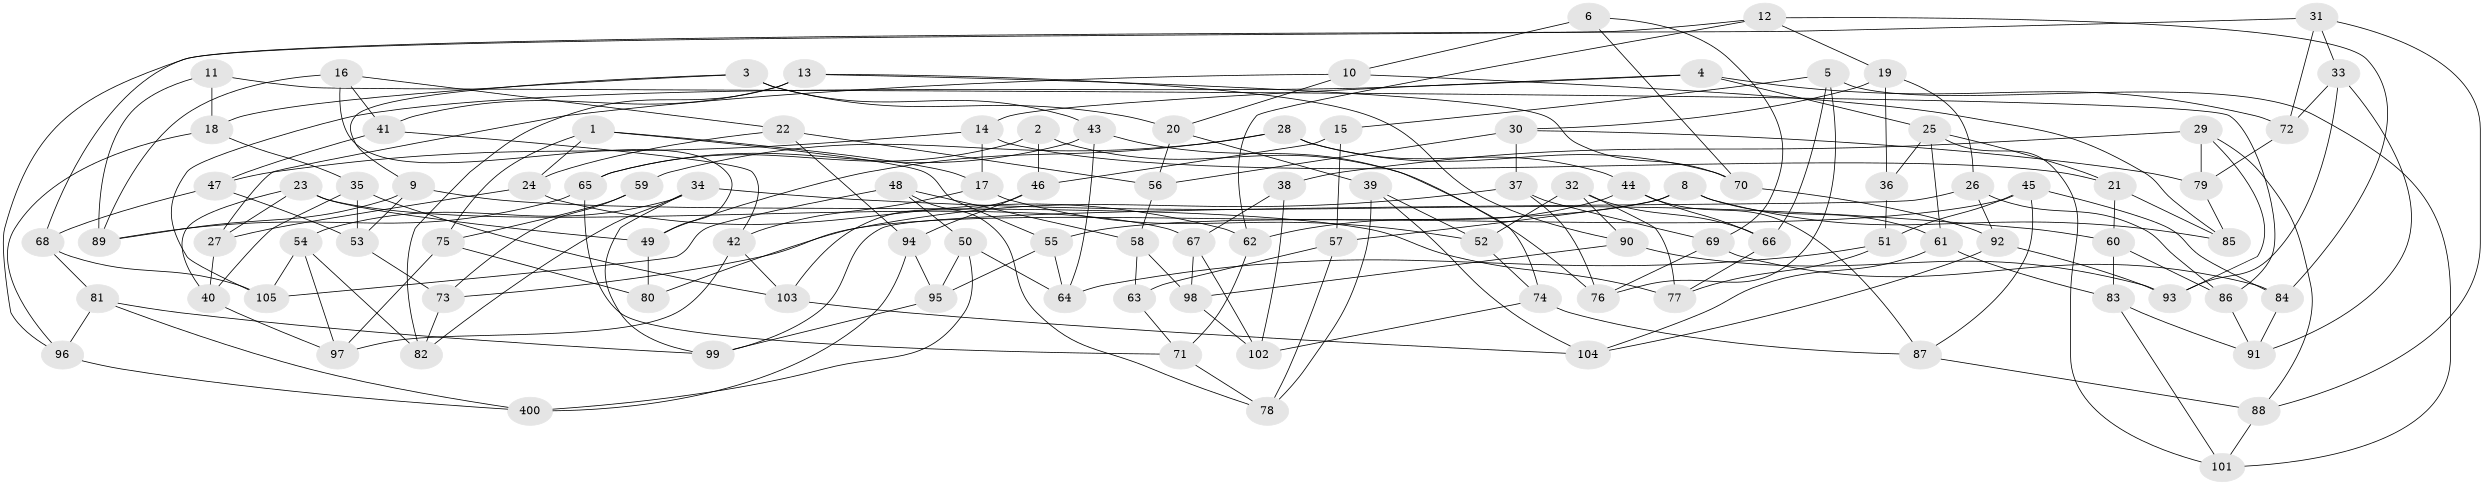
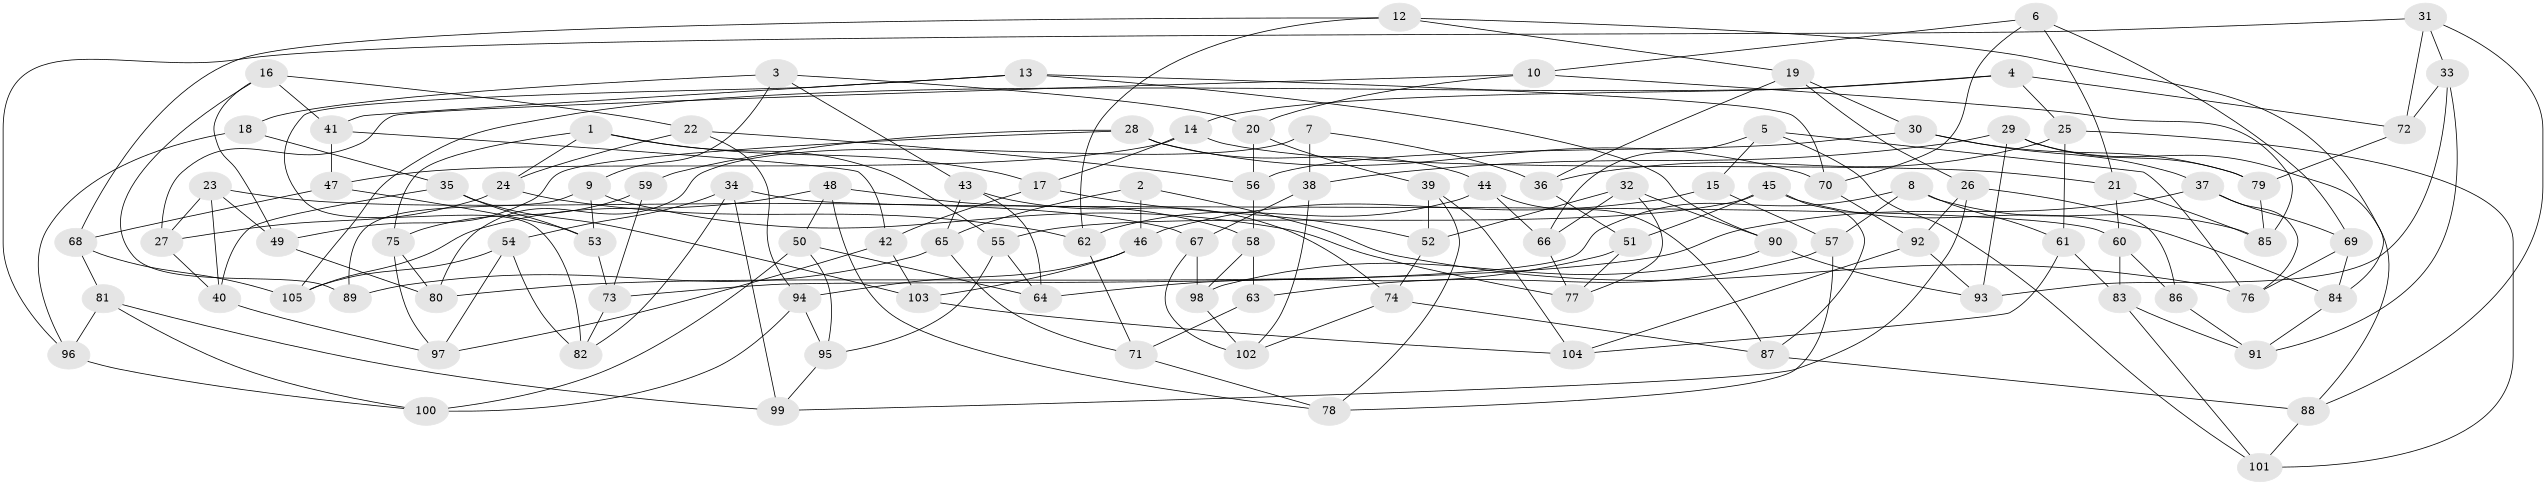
  graph {
    node [color=gray90 style=filled]
    1
    17
    24
    55
    75
    42
    52
    27
    62
    64
    95
    80
    97
    2
    46
    65
    76
    94
    103
    59
    73
    89
    71
    3
    9
    18
    20
    43
    53
    77
    35
    96
    39
    56
    74
    4
    14
    25
    72
    105
    21
    47
    101
    36
    61
    79
    5
    15
    66
    57
    6
    10
    69
    70
    85
    60
    84
    92
+   7
    38
-   11
    86
    51
    67
    102
    8
    63
    78
    104
    83
    82
    40
    91
    12
    19
    68
    26
    30
    81
    13
    41
    90
    93
    98
    16
    22
    49
-   100 [label=400]
+   100
    99
    37
    58
    23
    28
    44
    87
    29
    88
    31
    33
    32
    34
    54
    45
    48
    50
    1 -- 17
    1 -- 24
    1 -- 55
    1 -- 75
    17 -- 42
    17 -- 52
    24 -- 27
    24 -- 62
    55 -- 64
    55 -- 95
    75 -- 80
    75 -- 97
    42 -- 97
    42 -- 103
    52 -- 74
    27 -- 40
    62 -- 71
    95 -- 99
    2 -- 46
    2 -- 65
    2 -- 76
    46 -- 94
    46 -- 103
    65 -- 89
    65 -- 71
    94 -- 95
    94 -- 100
    103 -- 104
    59 -- 75
    59 -- 73
    73 -- 82
    71 -- 78
    3 -- 9
    3 -- 18
    3 -- 20
    3 -- 43
    9 -- 89
    9 -- 53
    9 -- 77
    18 -- 35
    18 -- 96
    20 -- 39
    20 -- 56
    43 -- 64
    43 -- 65
    43 -- 74
    53 -- 73
    35 -- 103
    35 -- 53
    35 -- 40
    96 -- 100
    39 -- 52
    39 -- 78
    39 -- 104
    56 -- 58
    74 -- 102
    74 -- 87
    4 -- 14
    4 -- 25
    4 -- 72
    4 -- 105
    14 -- 17
    14 -- 21
    14 -- 47
    25 -- 101
    25 -- 36
    25 -- 61
    72 -- 79
    21 -- 85
    21 -- 60
    47 -- 53
    47 -- 68
    36 -- 51
    61 -- 104
    61 -- 83
    79 -- 85
    5 -- 76
    5 -- 101
    5 -- 15
    5 -- 66
    15 -- 46
    15 -- 57
    66 -- 77
    57 -- 63
    57 -- 78
-   25 -- 21
+   6 -- 21
    6 -- 10
    6 -- 69
    6 -- 70
    10 -- 27
    10 -- 20
    10 -- 85
    69 -- 76
    69 -- 84
    70 -- 92
    60 -- 86
    60 -- 83
    84 -- 91
    92 -- 104
    92 -- 93
+   7 -- 80
+   7 -- 36
+   7 -- 38
    38 -- 67
    38 -- 102
-   11 -- 89
-   11 -- 18
-   11 -- 86
    86 -- 91
    51 -- 64
    51 -- 77
    67 -- 102
    67 -- 98
    8 -- 73
    8 -- 61
    8 -- 57
    8 -- 85
    63 -- 71
    83 -- 101
    83 -- 91
    40 -- 97
    12 -- 62
    12 -- 84
    12 -- 19
    12 -- 68
    19 -- 36
    19 -- 26
    19 -- 30
    68 -- 105
    68 -- 81
    26 -- 92
    26 -- 86
    26 -- 99
    30 -- 56
    30 -- 79
    30 -- 37
    81 -- 96
    81 -- 100
    81 -- 99
    13 -- 70
    13 -- 82
    13 -- 41
    13 -- 90
    41 -- 42
    41 -- 47
    90 -- 93
    90 -- 98
    98 -- 102
    16 -- 89
    16 -- 41
    16 -- 22
    16 -- 49
    22 -- 24
    22 -- 94
    22 -- 56
    49 -- 80
    37 -- 80
    37 -- 76
    37 -- 69
    58 -- 63
    58 -- 98
    23 -- 27
    23 -- 67
    23 -- 40
    23 -- 49
    28 -- 59
    28 -- 70
    28 -- 49
    28 -- 44
    44 -- 62
    44 -- 66
    44 -- 87
    87 -- 88
    29 -- 79
    29 -- 38
    29 -- 93
    29 -- 88
    88 -- 101
    31 -- 96
    31 -- 72
    31 -- 88
    31 -- 33
    33 -- 72
    33 -- 91
    33 -- 93
    32 -- 52
    32 -- 77
    32 -- 66
    32 -- 90
    34 -- 60
    34 -- 82
    34 -- 99
    34 -- 54
    54 -- 97
    54 -- 105
    54 -- 82
    45 -- 55
    45 -- 84
    45 -- 51
    45 -- 87
    48 -- 105
    48 -- 78
    48 -- 58
    48 -- 50
    50 -- 64
    50 -- 95
    50 -- 100
  }
